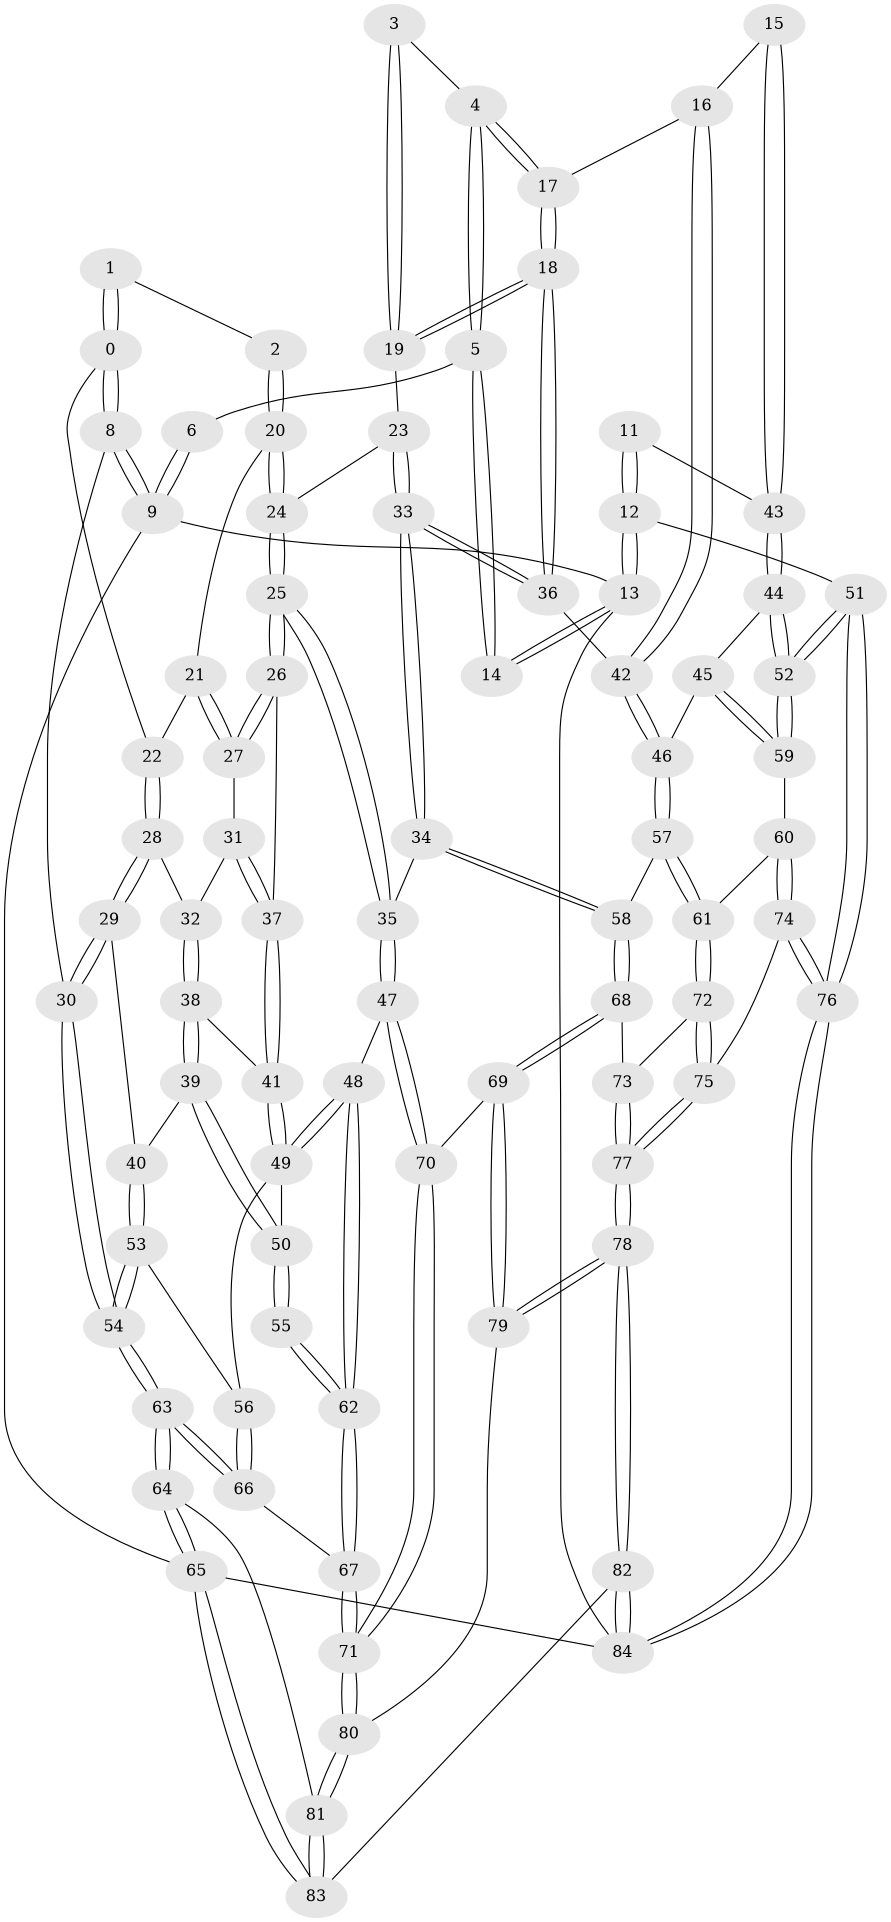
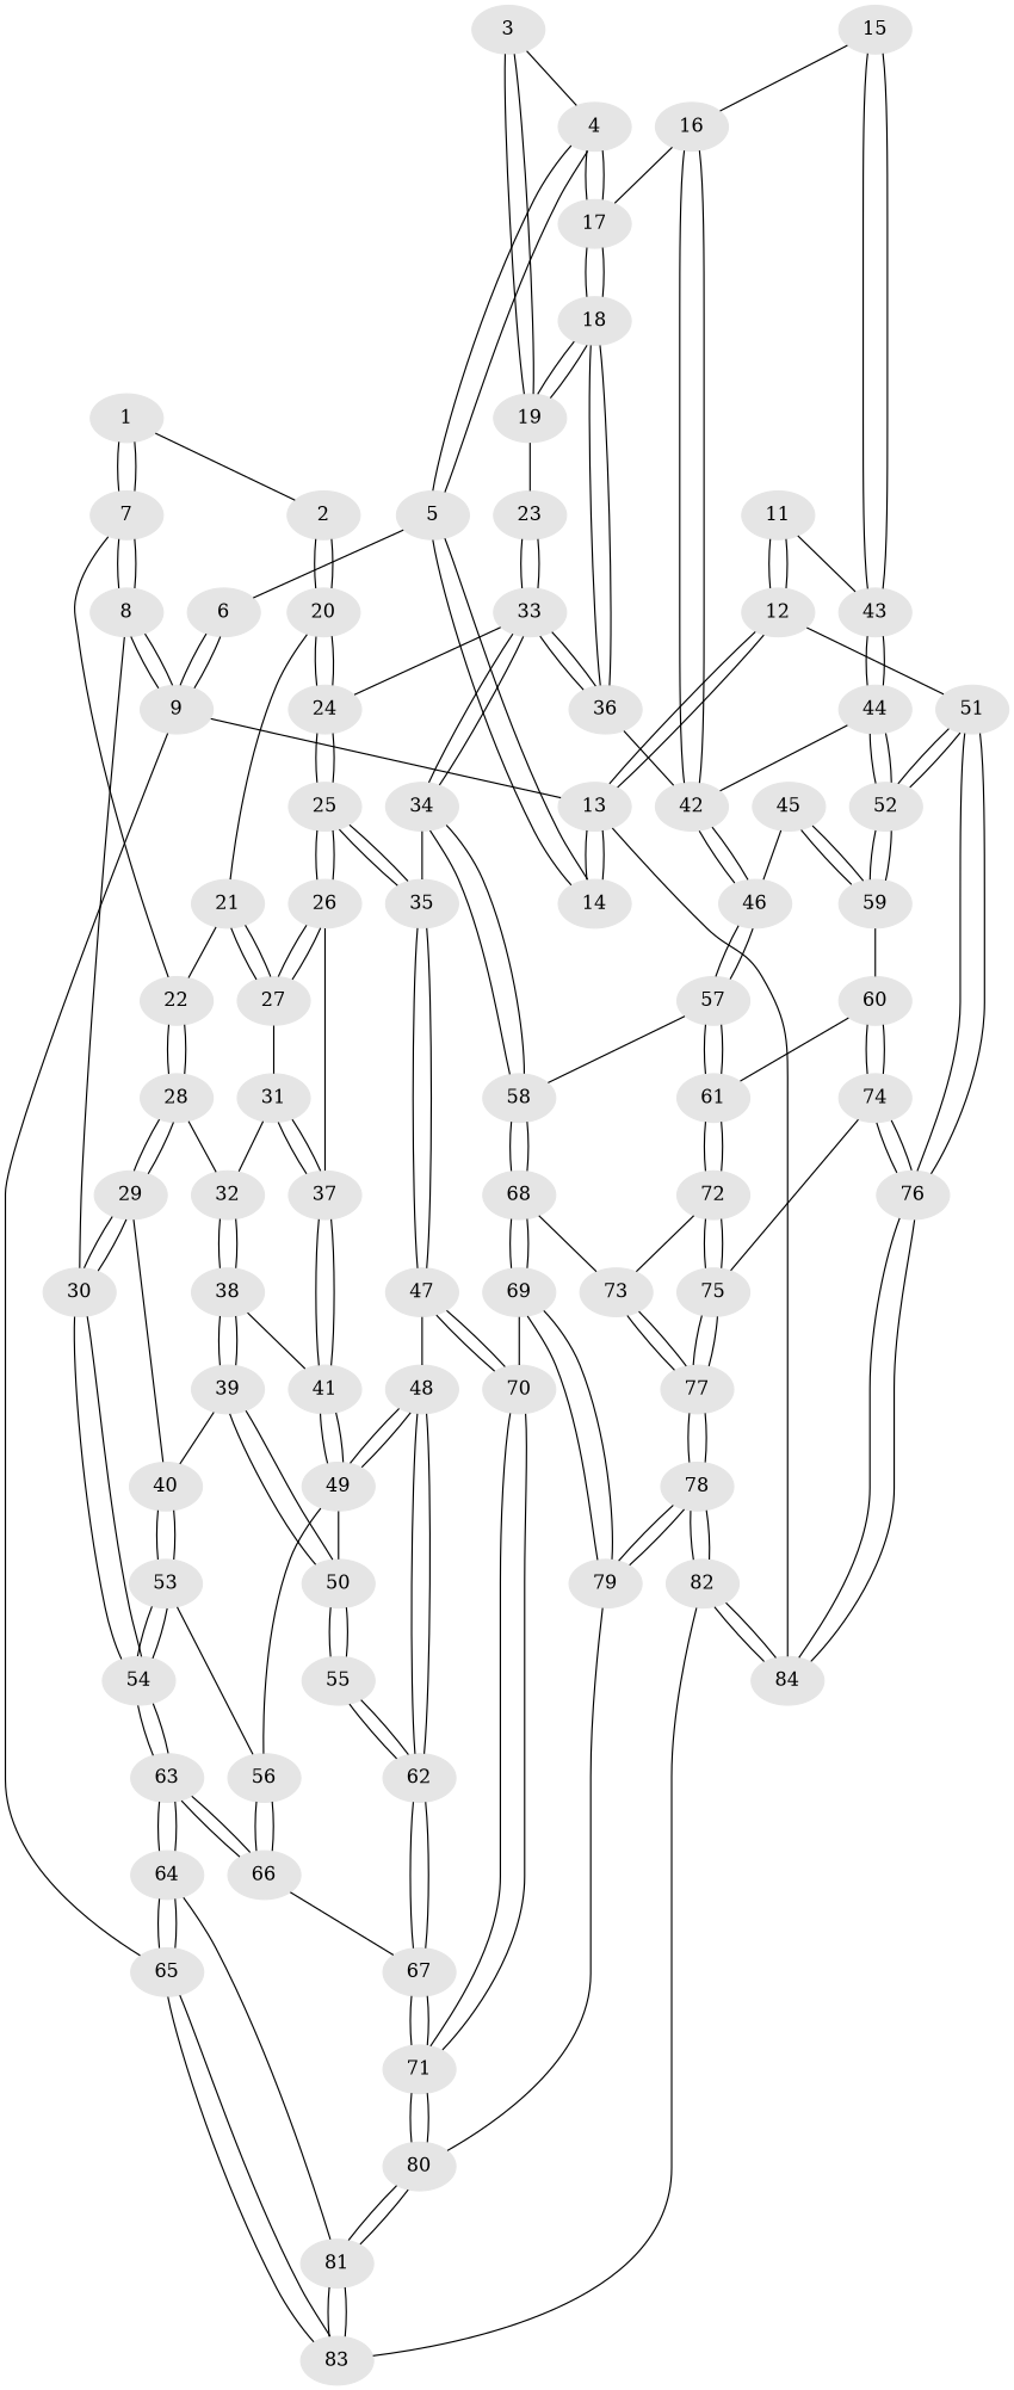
  graph {
    node [color=gray90 style=filled]
    1
    2
-   7 [label=0]
+   7
    20
    8
    22
    3
    4
    19
    21
    24
    5
    17
    23
    6
    14
    18
    9
    13
    65
    30
    28
    54
    84
    83
    11
    12
    43
    15
    16
    51
    44
    52
    76
    42
    46
    36
    33
    27
    25
    31
    29
    32
    34
    26
    35
    37
    47
    41
    40
    38
    53
    63
    39
    58
    68
    48
    70
    49
    50
    55
    56
    57
    45
    59
    60
    61
    62
    71
    67
    66
    64
    72
    69
    73
    74
    75
    81
    80
    79
    77
    78
    82
    1 -- 2
    1 -- 7
    1 -- 7
    2 -- 20
    2 -- 20
    7 -- 8
    7 -- 8
    7 -- 22
    20 -- 21
    20 -- 24
    20 -- 24
    8 -- 9
    8 -- 9
    8 -- 30
    22 -- 28
    22 -- 28
    3 -- 4
    3 -- 19
    3 -- 19
    4 -- 5
    4 -- 5
    4 -- 17
    4 -- 17
    19 -- 23
    21 -- 22
    21 -- 27
    21 -- 27
    24 -- 25
    24 -- 25
    5 -- 6
    5 -- 14
    5 -- 14
    17 -- 18
    17 -- 18
-   23 -- 24
+   33 -- 24
    23 -- 33
    23 -- 33
    6 -- 9
    6 -- 9
    18 -- 19
    18 -- 19
    18 -- 36
    18 -- 36
    9 -- 13
    9 -- 65
    13 -- 14
    13 -- 14
    13 -- 84
-   65 -- 84
    65 -- 83
    65 -- 83
    30 -- 54
    30 -- 54
    28 -- 29
    28 -- 29
    28 -- 32
    54 -- 63
    54 -- 63
    11 -- 12
    11 -- 12
    11 -- 43
    12 -- 13
    12 -- 13
    12 -- 51
    43 -- 44
    43 -- 44
    15 -- 43
    15 -- 43
    15 -- 16
    16 -- 17
    16 -- 42
    16 -- 42
    51 -- 52
    51 -- 52
    51 -- 76
    51 -- 76
    44 -- 52
    44 -- 52
-   44 -- 45
+   44 -- 42
    52 -- 59
    52 -- 59
    76 -- 84
    76 -- 84
    42 -- 46
    42 -- 46
    46 -- 57
    46 -- 57
    36 -- 42
    33 -- 36
    33 -- 36
    33 -- 34
    33 -- 34
    27 -- 31
    25 -- 26
    25 -- 26
    25 -- 35
    25 -- 35
    31 -- 32
    31 -- 37
    31 -- 37
    29 -- 30
    29 -- 30
    29 -- 40
    32 -- 38
    32 -- 38
    34 -- 35
    34 -- 58
    34 -- 58
    26 -- 27
    26 -- 27
    26 -- 37
    35 -- 47
    35 -- 47
    37 -- 41
    37 -- 41
    47 -- 48
    47 -- 70
    47 -- 70
    41 -- 49
    41 -- 49
    40 -- 53
    40 -- 53
    38 -- 41
    38 -- 39
    38 -- 39
    53 -- 54
    53 -- 54
    53 -- 56
    63 -- 66
    63 -- 66
    63 -- 64
    63 -- 64
    39 -- 40
    39 -- 50
    39 -- 50
    58 -- 68
    58 -- 68
    68 -- 69
    68 -- 69
    68 -- 73
    48 -- 49
    48 -- 49
    48 -- 62
    48 -- 62
    70 -- 71
    70 -- 71
    49 -- 50
    49 -- 56
    50 -- 55
    50 -- 55
    55 -- 62
    55 -- 62
    56 -- 66
    56 -- 66
    57 -- 58
    57 -- 61
    57 -- 61
    45 -- 46
    45 -- 59
    45 -- 59
    59 -- 60
    60 -- 61
    60 -- 74
    60 -- 74
    61 -- 72
    61 -- 72
    62 -- 67
    62 -- 67
    71 -- 80
    71 -- 80
    67 -- 71
    67 -- 71
    66 -- 67
    64 -- 65
    64 -- 65
    64 -- 81
    72 -- 73
    72 -- 75
    72 -- 75
    69 -- 70
    69 -- 79
    69 -- 79
    73 -- 77
    73 -- 77
    74 -- 76
    74 -- 76
    74 -- 75
    75 -- 77
    75 -- 77
    81 -- 83
    81 -- 83
    80 -- 81
    80 -- 81
    79 -- 80
    77 -- 78
    77 -- 78
    78 -- 79
    78 -- 79
    78 -- 82
    78 -- 82
    82 -- 84
    82 -- 84
    82 -- 83
  }
